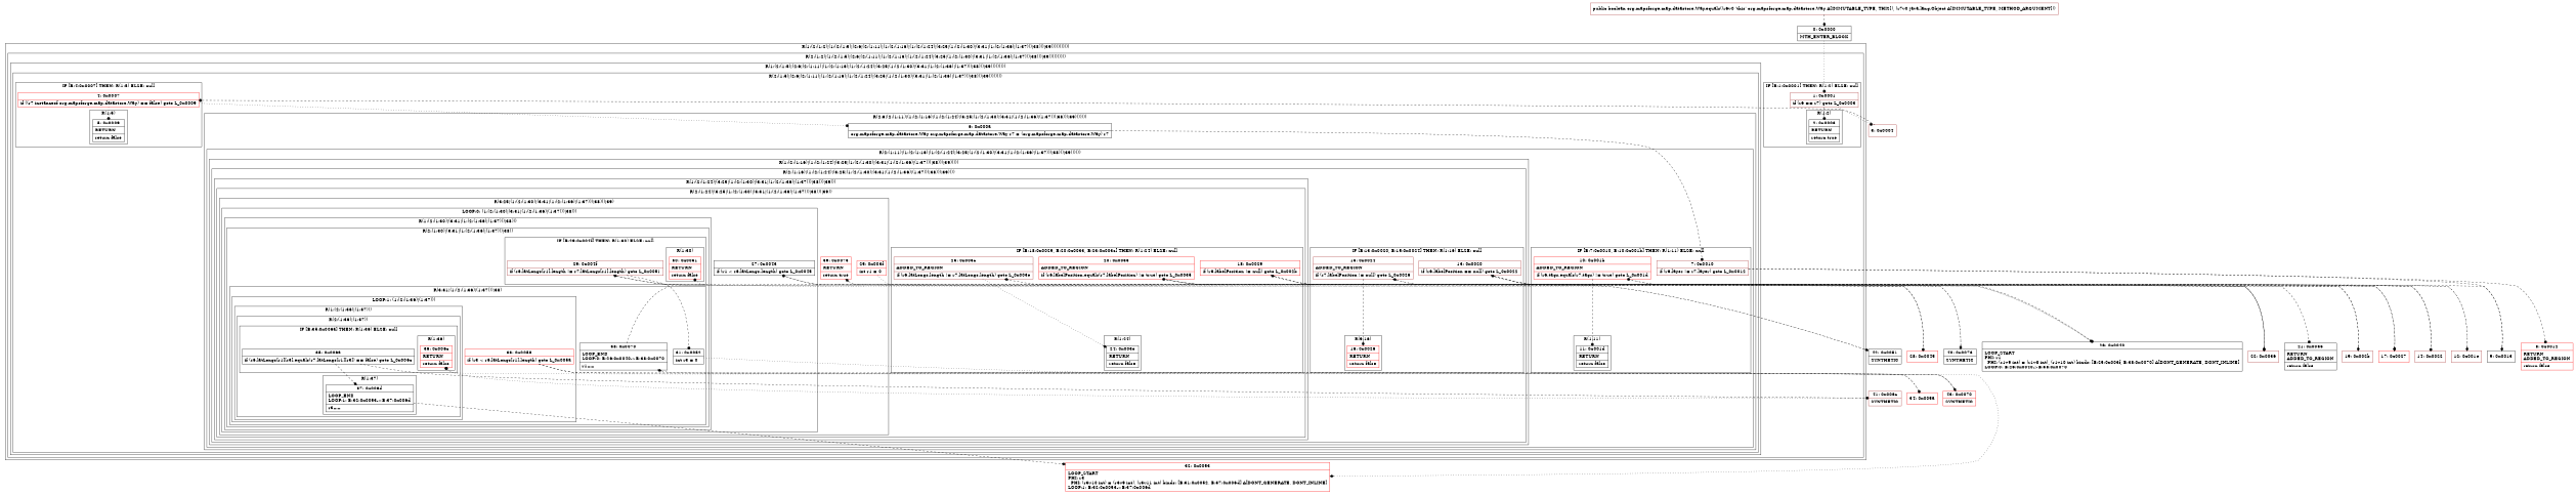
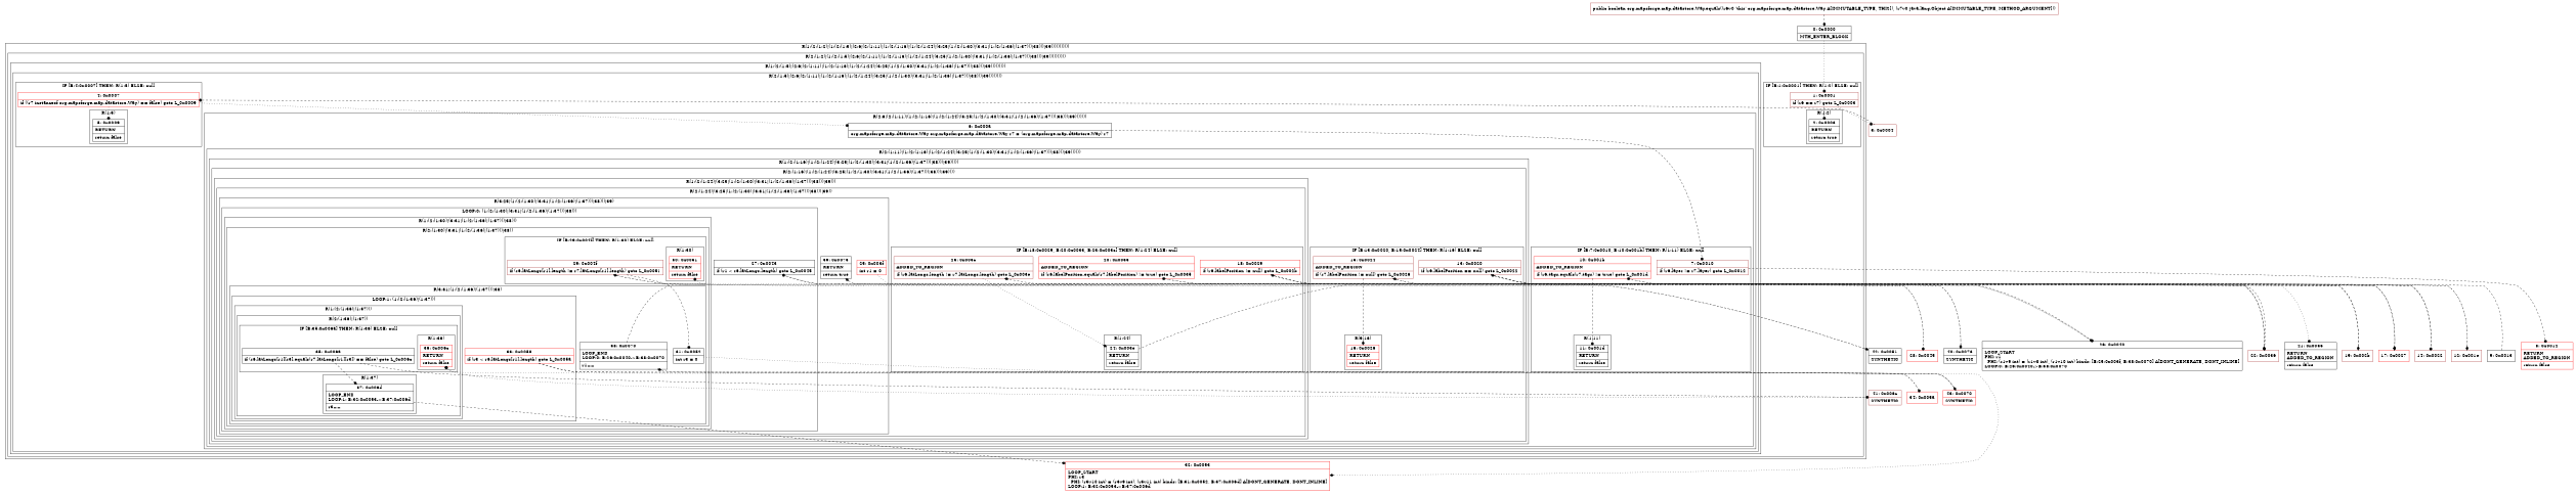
  digraph {
    node [color=black shape=record]
    edge [arrowhead=dot style=dashed]
    n1 [label="{2\:\ 0x0003|RETURN\l|return true\l}"]
    n2 [color=brown label="{1\:\ 0x0001|if (r6 == r7) goto L_0x0003\l}"]
    n3 [label="{5\:\ 0x0009|RETURN\l|return false\l}"]
    n4 [color=red label="{4\:\ 0x0007|if ((r7 instanceof org.mapsforge.map.datastore.Way) == false) goto L_0x0009\l}"]
    n5 [label="{11\:\ 0x001d|RETURN\l|return false\l}"]
    n6 [color=brown label="{7\:\ 0x0010|if (r6.layer != r7.layer) goto L_0x0012\l}"]
    n7 [color=red label="{10\:\ 0x001b|ADDED_TO_REGION\l|if (r6.tags.equals(r7.tags) != true) goto L_0x001d\l}"]
    n8 [color=red label="{16\:\ 0x0026|RETURN\l|return false\l}"]
    n9 [color=brown label="{13\:\ 0x0020|if (r6.labelPosition == null) goto L_0x0022\l}"]
    n10 [color=brown label="{15\:\ 0x0024|ADDED_TO_REGION\l|if (r7.labelPosition != null) goto L_0x0026\l}"]
    n11 [label="{24\:\ 0x003e|RETURN\l|return false\l}"]
    n12 [color=red label="{18\:\ 0x0029|if (r6.labelPosition != null) goto L_0x002b\l}"]
    n13 [color=red label="{20\:\ 0x0033|ADDED_TO_REGION\l|if (r6.labelPosition.equals(r7.labelPosition) != true) goto L_0x0035\l}"]
    n14 [color=brown label="{23\:\ 0x003c|ADDED_TO_REGION\l|if (r6.latLongs.length != r7.latLongs.length) goto L_0x003e\l}"]
    n15 [color=red label="{30\:\ 0x0051|RETURN\l|return false\l}"]
    n16 [color=brown label="{29\:\ 0x004f|if (r6.latLongs[r1].length != r7.latLongs[r1].length) goto L_0x0051\l}"]
    n17 [color=red label="{36\:\ 0x006c|RETURN\l|return false\l}"]
    n18 [label="{35\:\ 0x006a|if (r6.latLongs[r1][r3].equals(r7.latLongs[r1][r3]) == false) goto L_0x006c\l}"]
    n19 [label="{37\:\ 0x006d|LOOP_END\lLOOP:1: B:32:0x0053\-\>B:37:0x006d\l|r3++\l}"]
    n20 [color=red label="{33\:\ 0x0058|if (r3 \< r6.latLongs[r1].length) goto L_0x005a\l}"]
    n21 [label="{31\:\ 0x0052|int r3 = 0\l}"]
    n22 [label="{38\:\ 0x0070|LOOP_END\lLOOP:0: B:26:0x0040\-\>B:38:0x0070\l|r1++\l}"]
    n23 [label="{27\:\ 0x0043|if (r1 \< r6.latLongs.length) goto L_0x0045\l}"]
    n24 [color=red label="{25\:\ 0x003f|int r1 = 0\l}"]
-   n25 [color=red label="{39\:\ 0x0073|RETURN\l|return true\l}"]
+   n25 [label="{39\:\ 0x0073|RETURN\l|return true\l}"]
    n26 [label="{6\:\ 0x000a|org.mapsforge.map.datastore.Way org.mapsforge.map.datastore.Way r7 = (org.mapsforge.map.datastore.Way) r7\l}"]
    n27 [color=brown label="{3\:\ 0x0004}"]
    n28 [color=red label="{8\:\ 0x0012|RETURN\lADDED_TO_REGION\l|return false\l}"]
    n29 [label="{9\:\ 0x0013}"]
    n30 [color=brown label="{12\:\ 0x001e}"]
    n31 [color=brown label="{14\:\ 0x0022}"]
    n32 [color=red label="{17\:\ 0x0027}"]
    n33 [color=brown label="{19\:\ 0x002b}"]
    n34 [color=brown label="{22\:\ 0x0036}"]
    n35 [label="{21\:\ 0x0035|RETURN\lADDED_TO_REGION\l|return false\l}"]
    n36 [label="{42\:\ 0x0051|SYNTHETIC\l}"]
    n37 [color=brown label="{41\:\ 0x006c|SYNTHETIC\l}"]
    n38 [color=red label="{32\:\ 0x0053|LOOP_START\lPHI: r3 \l  PHI: (r3v10 int) = (r3v9 int), (r3v11 int) binds: [B:31:0x0052, B:37:0x006d] A[DONT_GENERATE, DONT_INLINE]\lLOOP:1: B:32:0x0053\-\>B:37:0x006d\l}"]
    n39 [color=red label="{34\:\ 0x005a}"]
    n40 [color=red label="{43\:\ 0x0070|SYNTHETIC\l}"]
    n41 [label="{26\:\ 0x0040|LOOP_START\lPHI: r1 \l  PHI: (r1v9 int) = (r1v8 int), (r1v10 int) binds: [B:25:0x003f, B:38:0x0070] A[DONT_GENERATE, DONT_INLINE]\lLOOP:0: B:26:0x0040\-\>B:38:0x0070\l}"]
    n42 [color=red label="{28\:\ 0x0045}"]
    n43 [label="{40\:\ 0x0073|SYNTHETIC\l}"]
    n44 [label="{0\:\ 0x0000|MTH_ENTER_BLOCK\l}"]
    n45 [color=brown label="{public boolean org.mapsforge.map.datastore.Way.equals((r6v0 'this' org.mapsforge.map.datastore.Way A[IMMUTABLE_TYPE, THIS]), (r7v0 java.lang.Object A[IMMUTABLE_TYPE, METHOD_ARGUMENT])) }"]
    subgraph cluster_1 {
      label="R(1:(2:(1:2)|(1:(2:(1:5)|(2:6|(2:(1:11)|(1:(2:(1:16)|(1:(2:(1:24)|(3:25|(1:(2:(1:30)|(3:31|(1:(2:(1:36)|(1:37)))|38)))|39)))))))))))"
      subgraph cluster_2 {
        label="R(2:(1:2)|(1:(2:(1:5)|(2:6|(2:(1:11)|(1:(2:(1:16)|(1:(2:(1:24)|(3:25|(1:(2:(1:30)|(3:31|(1:(2:(1:36)|(1:37)))|38)))|39))))))))))"
        subgraph cluster_3 {
          label="IF [B:1:0x0001] THEN: R(1:2) ELSE: null"
          n2
          subgraph cluster_4 {
            label="R(1:2)"
            n1
          }
        }
        subgraph cluster_5 {
          label="R(1:(2:(1:5)|(2:6|(2:(1:11)|(1:(2:(1:16)|(1:(2:(1:24)|(3:25|(1:(2:(1:30)|(3:31|(1:(2:(1:36)|(1:37)))|38)))|39)))))))))"
          subgraph cluster_6 {
            label="R(2:(1:5)|(2:6|(2:(1:11)|(1:(2:(1:16)|(1:(2:(1:24)|(3:25|(1:(2:(1:30)|(3:31|(1:(2:(1:36)|(1:37)))|38)))|39))))))))"
            subgraph cluster_7 {
              label="IF [B:4:0x0007] THEN: R(1:5) ELSE: null"
              n4
              subgraph cluster_8 {
                label="R(1:5)"
                n3
              }
            }
            subgraph cluster_9 {
              label="R(2:6|(2:(1:11)|(1:(2:(1:16)|(1:(2:(1:24)|(3:25|(1:(2:(1:30)|(3:31|(1:(2:(1:36)|(1:37)))|38)))|39)))))))"
              n26
              subgraph cluster_10 {
                label="R(2:(1:11)|(1:(2:(1:16)|(1:(2:(1:24)|(3:25|(1:(2:(1:30)|(3:31|(1:(2:(1:36)|(1:37)))|38)))|39))))))"
                subgraph cluster_11 {
                  label="IF [B:7:0x0010, B:10:0x001b] THEN: R(1:11) ELSE: null"
                  n6
                  n7
                  subgraph cluster_12 {
                    label="R(1:11)"
                    n5
                  }
                }
                subgraph cluster_13 {
                  label="R(1:(2:(1:16)|(1:(2:(1:24)|(3:25|(1:(2:(1:30)|(3:31|(1:(2:(1:36)|(1:37)))|38)))|39)))))"
                  subgraph cluster_14 {
                    label="R(2:(1:16)|(1:(2:(1:24)|(3:25|(1:(2:(1:30)|(3:31|(1:(2:(1:36)|(1:37)))|38)))|39))))"
                    subgraph cluster_15 {
                      label="IF [B:13:0x0020, B:15:0x0024] THEN: R(1:16) ELSE: null"
                      n9
                      n10
                      subgraph cluster_16 {
                        label="R(9:16)"
                        n8
                      }
                    }
                    subgraph cluster_17 {
                      label="R(1:(2:(1:24)|(3:25|(1:(2:(1:30)|(3:31|(1:(2:(1:36)|(1:37)))|38)))|39)))"
                      subgraph cluster_18 {
                        label="R(2:(1:24)|(3:25|(1:(2:(1:30)|(3:31|(1:(2:(1:36)|(1:37)))|38)))|39))"
                        subgraph cluster_19 {
                          label="IF [B:18:0x0029, B:20:0x0033, B:23:0x003c] THEN: R(1:24) ELSE: null"
                          n12
                          n13
                          n14
                          subgraph cluster_20 {
                            label="R(1:24)"
                            n11
                          }
                        }
                        subgraph cluster_21 {
                          label="R(3:25|(1:(2:(1:30)|(3:31|(1:(2:(1:36)|(1:37)))|38)))|39)"
                          n24
                          n25
                          subgraph cluster_22 {
                            label="LOOP:0: (1:(2:(1:30)|(3:31|(1:(2:(1:36)|(1:37)))|38)))"
                            n23
                            subgraph cluster_23 {
                              label="R(1:(2:(1:30)|(3:31|(1:(2:(1:36)|(1:37)))|38)))"
                              subgraph cluster_24 {
                                label="R(2:(1:30)|(3:31|(1:(2:(1:36)|(1:37)))|38))"
                                subgraph cluster_25 {
                                  label="IF [B:29:0x004f] THEN: R(1:30) ELSE: null"
                                  n16
                                  subgraph cluster_26 {
                                    label="R(1:30)"
                                    n15
                                  }
                                }
                                subgraph cluster_27 {
                                  label="R(3:31|(1:(2:(1:36)|(1:37)))|38)"
                                  n21
                                  n22
                                  subgraph cluster_28 {
                                    label="LOOP:1: (1:(2:(1:36)|(1:37)))"
                                    n20
                                    subgraph cluster_29 {
                                      label="R(1:(2:(1:36)|(1:37)))"
                                      subgraph cluster_30 {
                                        label="R(2:(1:36)|(1:37))"
                                        subgraph cluster_31 {
                                          label="IF [B:35:0x006a] THEN: R(1:36) ELSE: null"
                                          n18
                                          subgraph cluster_32 {
                                            label="R(1:36)"
                                            n17
                                          }
                                        }
                                        subgraph cluster_33 {
                                          label="R(1:37)"
                                          n19
                                        }
                                      }
                                    }
                                  }
                                }
                              }
                            }
                          }
                        }
                      }
                    }
                  }
                }
              }
            }
          }
        }
      }
    }
    n2 -> n1
    n2 -> n27 [style=dotted]
    n4 -> n3 [style=dotted]
    n4 -> n26 [style=dotted]
    n6 -> n28
-   n6 -> n29 [arrowhead=diamond]
    n7 -> n5
    n7 -> n30 [arrowhead=diamond style=dotted]
    n9 -> n31
    n9 -> n32 [arrowhead=diamond]
    n10 -> n8 [arrowhead=diamond]
    n10 -> n32 [arrowhead=diamond style=dotted]
    n12 -> n33 [arrowhead=diamond]
    n12 -> n34 [arrowhead=diamond]
-   n13 -> n34
-   n13 -> n35
+   n11 -> n34
+   n13 -> n35 [style=dotted]
    n14 -> n11 [arrowhead=diamond style=dotted]
    n16 -> n21
    n16 -> n36 [arrowhead=diamond]
    n18 -> n19 [arrowhead=diamond]
    n18 -> n37
    n19 -> n38 [arrowhead=diamond]
    n20 -> n39
    n20 -> n40 [arrowhead=diamond]
    n21 -> n38 [arrowhead=diamond style=dotted]
    n22 -> n41
    n23 -> n42
    n23 -> n43 [arrowhead=diamond style=dotted]
    n24 -> n41 [arrowhead=diamond style=dotted]
    n26 -> n6
    n27 -> n4
    n29 -> n7
    n30 -> n9 [arrowhead=diamond]
    n31 -> n10 [arrowhead=diamond]
    n32 -> n12 [arrowhead=diamond style=dotted]
    n33 -> n13
    n34 -> n14 [arrowhead=diamond]
    n36 -> n15 [style=dotted]
    n37 -> n17 [style=dotted]
    n39 -> n17 [style=dotted]
    n40 -> n22 [arrowhead=diamond]
    n41 -> n23 [style=dotted]
-   n42 -> n16 [arrowhead=diamond]
+   n42 -> n16 [arrowhead=diamond style=dotted]
    n43 -> n25 [arrowhead=diamond]
    n44 -> n2 [style=dotted]
    n45 -> n44 [arrowhead=diamond]
  }
